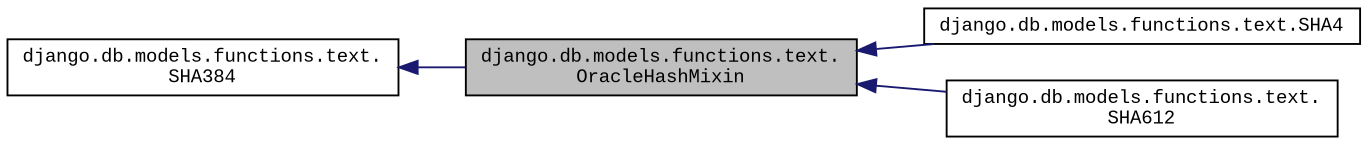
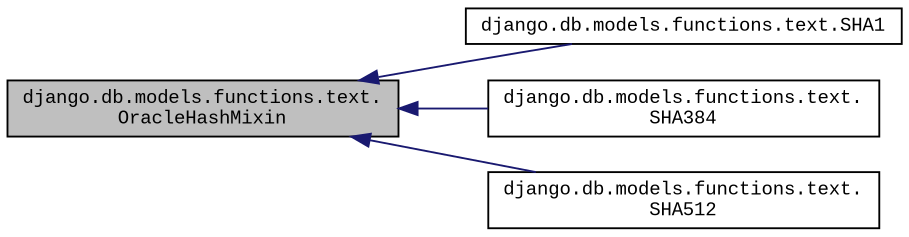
  digraph {
    fontname="Liberation Mono"
    rankdir=LR
    node [color=black fillcolor=white fontname="Liberation Mono" fontsize=10 shape=record style=filled]
    edge [color=midnightblue dir=back fontname="Liberation Mono" fontsize=10 labelfontname=Helvetica labelfontsize=10 style=solid]
    n1 [fillcolor=grey75 fontcolor=black height=0.2 label="django.db.models.functions.text.\lOracleHashMixin" width=0.4]
-   n2 [height=0.2 label="django.db.models.functions.text.SHA4" width=0.4]
+   n2 [height=0.2 label="django.db.models.functions.text.SHA1" width=0.4]
    n3 [height=0.2 label="django.db.models.functions.text.\lSHA384" width=0.4]
-   n4 [height=0.2 label="django.db.models.functions.text.\lSHA612" width=0.4]
+   n4 [height=0.2 label="django.db.models.functions.text.\lSHA512" width=0.4]
    n1 -> n2
-   n3 -> n1
+   n1 -> n3
    n1 -> n4
  }
